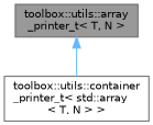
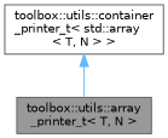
  digraph {
    node [color=gray40 fontname=Helvetica fontsize=10 shape=box style=filled]
    n1 [fillcolor=grey60 fontcolor=black height=0.2 label="toolbox::utils::array\l_printer_t\< T, N \>" width=0.4]
    n2 [fillcolor=white height=0.2 label="toolbox::utils::container\l_printer_t\< std::array\l\< T, N \> \>" width=0.4]
-   n1 -> n2 [color=steelblue1 dir=back fontname=Helvetica fontsize=10 labelfontname=Helvetica labelfontsize=10 style=solid]
+   n2 -> n1 [color=steelblue1 dir=back fontname=Helvetica fontsize=10 labelfontname=Helvetica labelfontsize=10 style=solid]
  }
